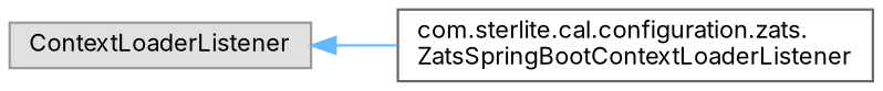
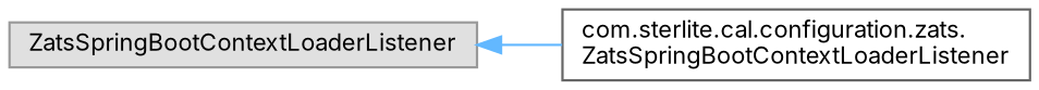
  digraph {
    rankdir=LR
    fontname=Inter
    node [fontname=Inter fontsize=10 shape=box style=filled]
-   n1 [color=grey60 fillcolor="#E0E0E0" height=0.2 label=ContextLoaderListener width=0.4]
+   n1 [color=grey60 fillcolor="#E0E0E0" height=0.2 label=ZatsSpringBootContextLoaderListener width=0.4]
    n2 [color=grey40 fillcolor=white height=0.2 label="com.sterlite.cal.configuration.zats.\lZatsSpringBootContextLoaderListener" width=0.4]
    n1 -> n2 [color=steelblue1 dir=back fontname=Inter fontsize=10 labelfontname=Helvetica labelfontsize=10 style=solid]
  }
